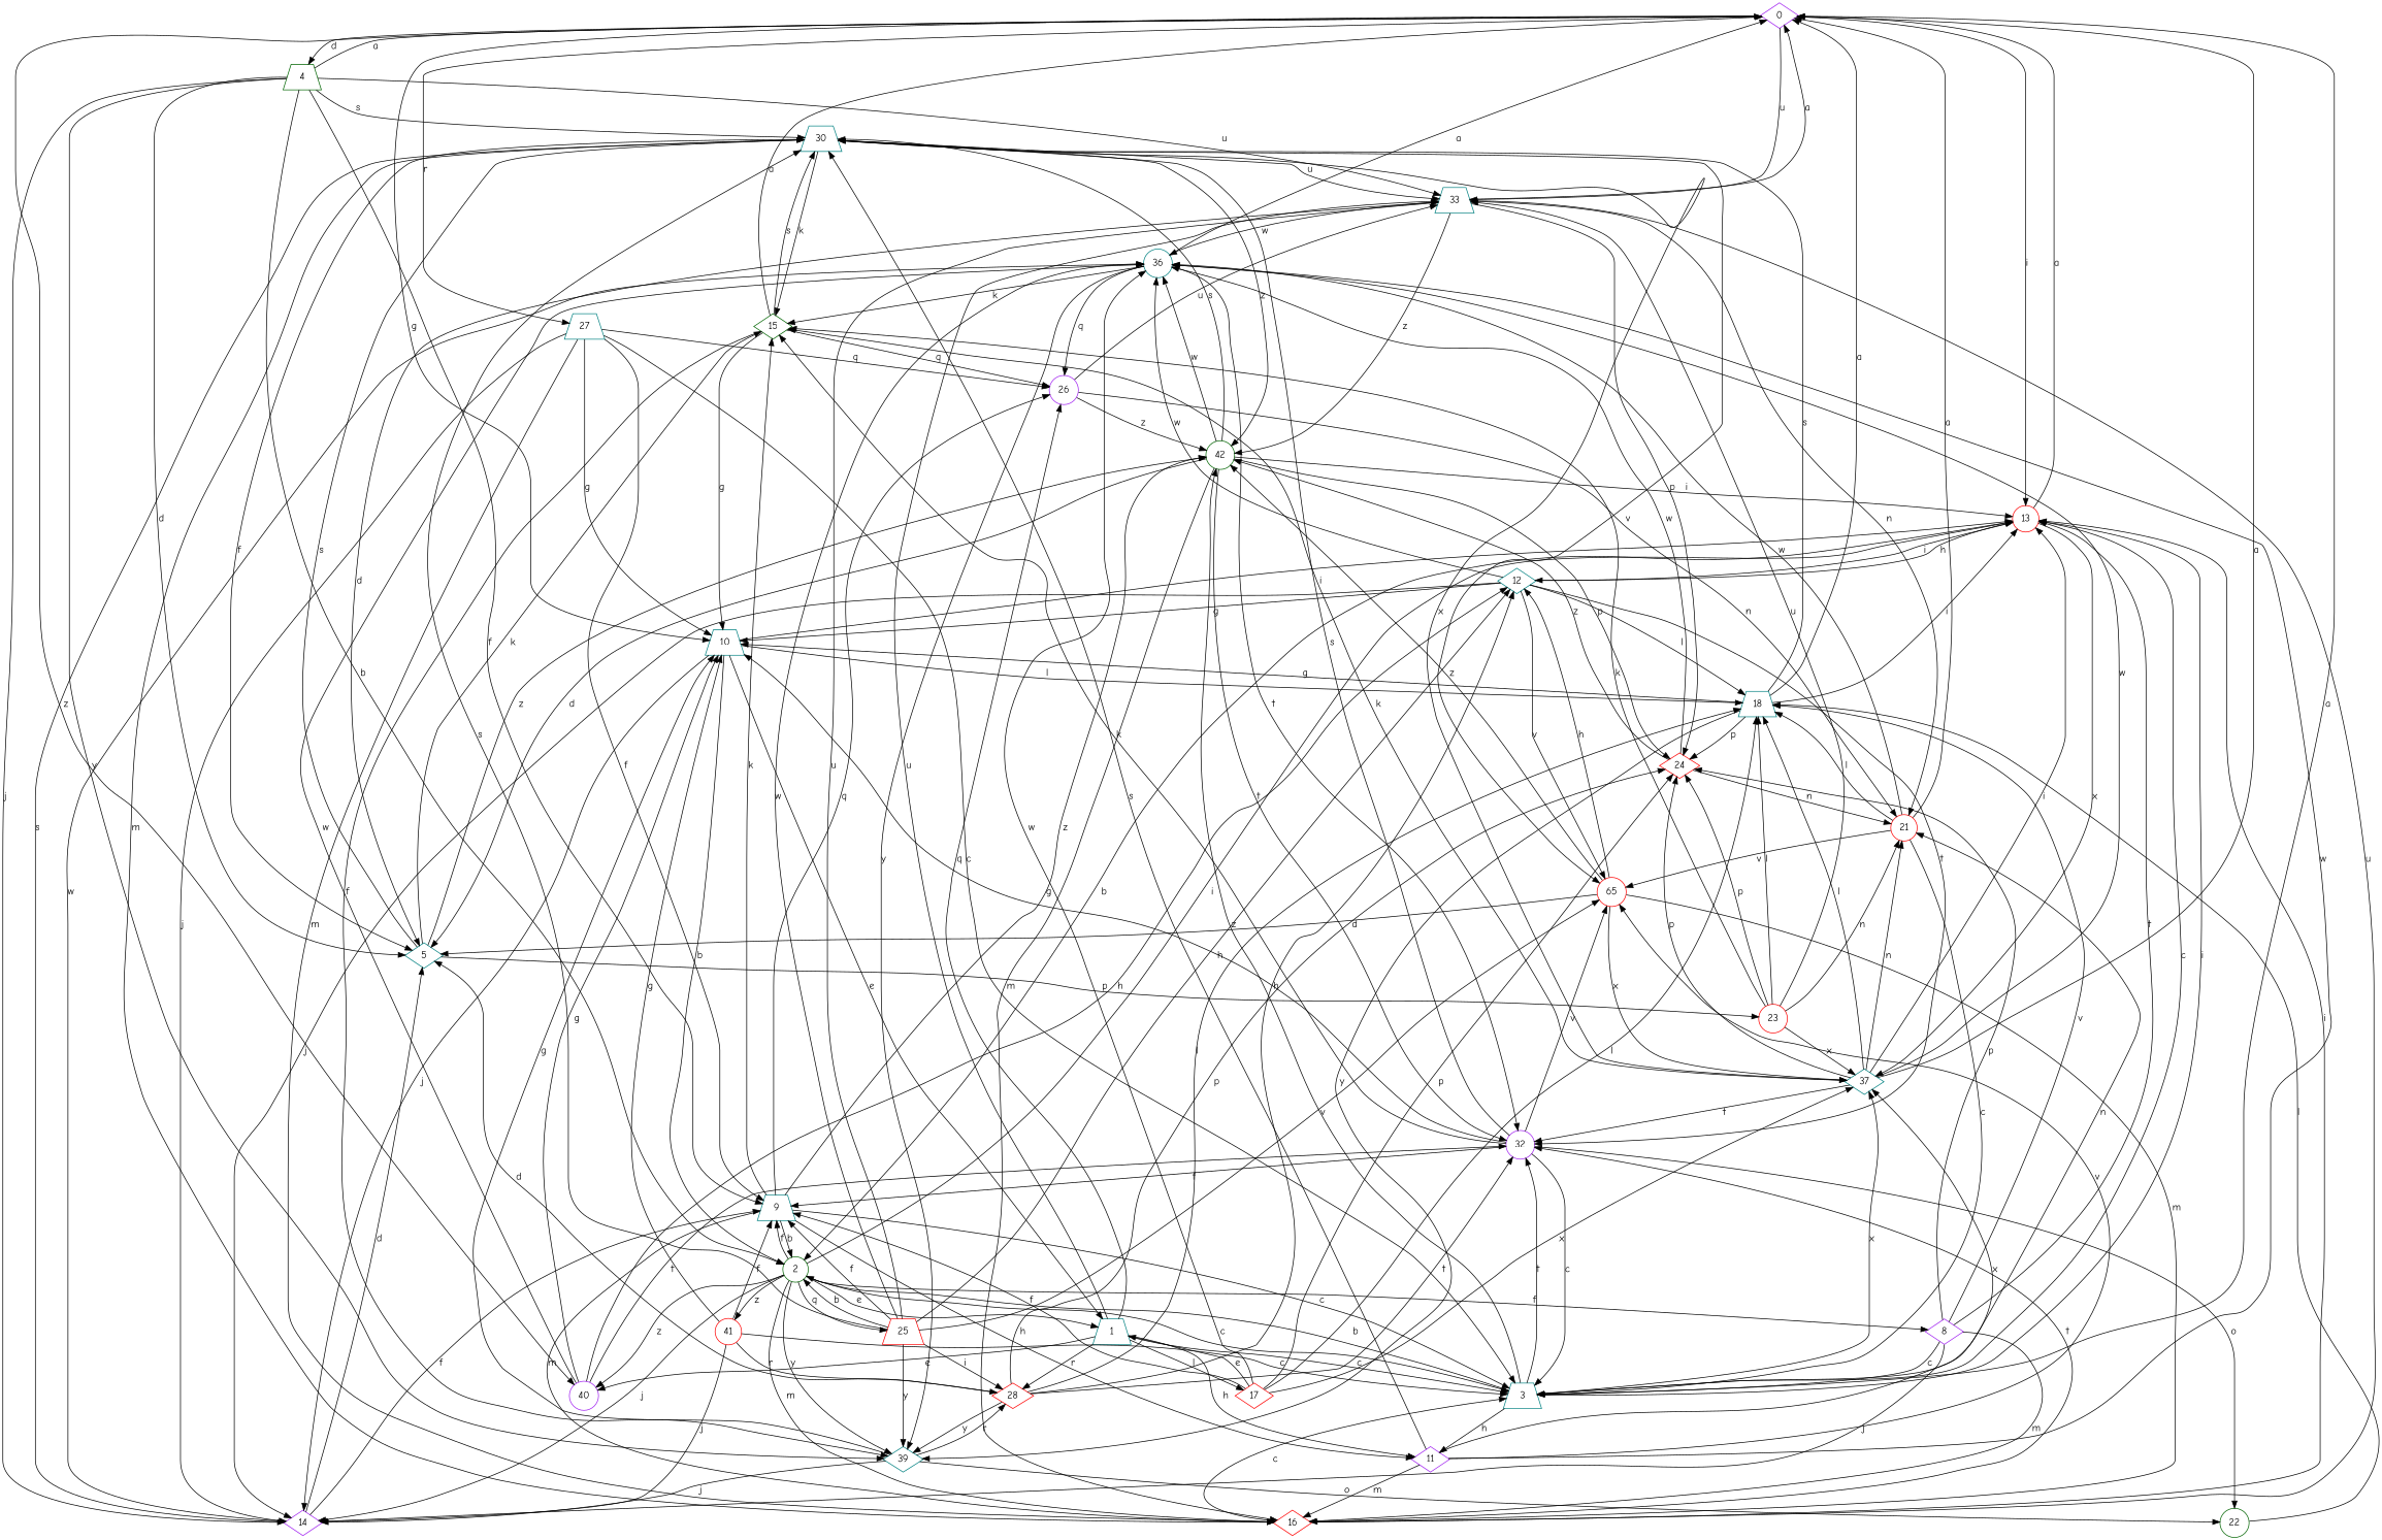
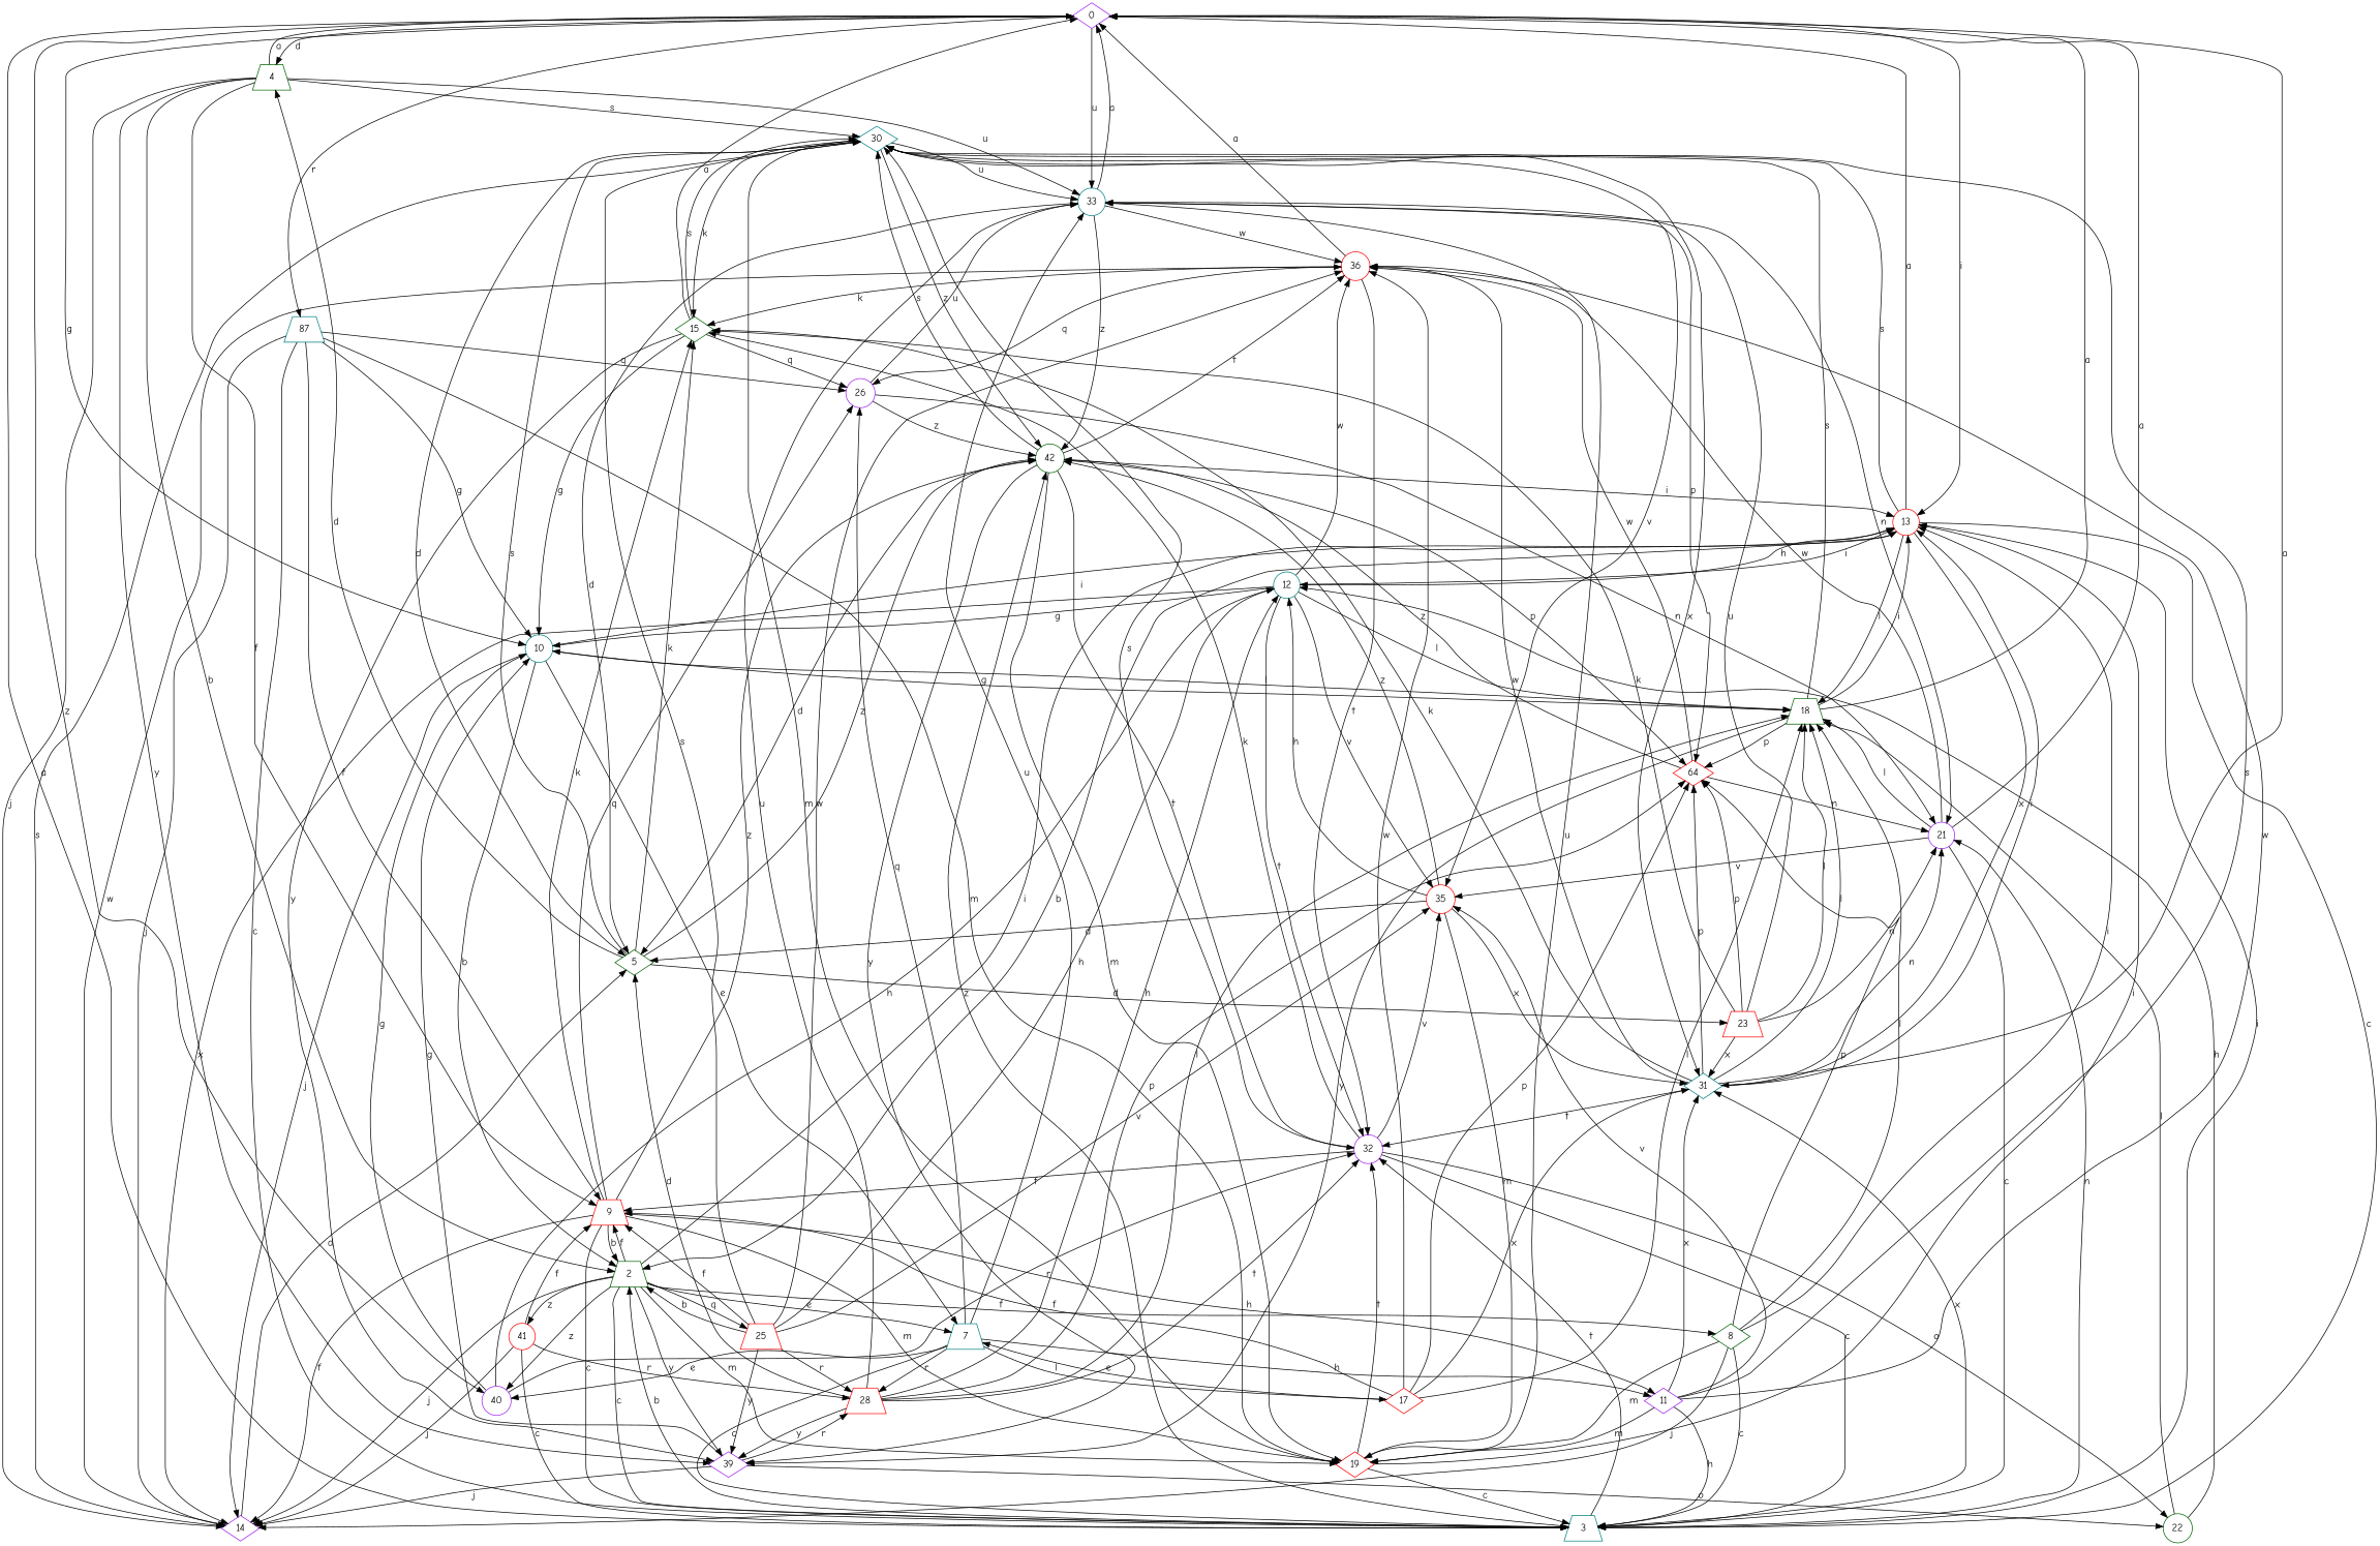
  strict digraph {
    fontname="Comic Neue"
    node [color=teal fontname="Comic Neue" shape=circle]
    edge [fontname="Comic Neue"]
    0 [color=purple shape=diamond]
    4 [color=darkgreen shape=trapezium]
-   10 [shape=trapezium]
+   10
    13 [color=red]
-   27 [shape=trapezium]
-   33 [shape=trapezium]
+   27 [shape=trapezium label=87]
+   33
    40 [color=purple]
-   2 [color=darkgreen]
-   9 [shape=trapezium]
+   2 [color=darkgreen shape=trapezium]
+   9 [color=red shape=trapezium]
    14 [color=purple shape=diamond]
-   39 [shape=diamond]
-   5 [shape=diamond]
-   30 [shape=trapezium]
-   7 [shape=trapezium label=1]
-   18 [shape=trapezium]
+   39 [color=purple shape=diamond]
+   5 [color=darkgreen shape=diamond]
+   30 [shape=diamond]
+   7 [shape=trapezium]
+   18 [color=darkgreen shape=trapezium]
    3 [shape=trapezium]
-   37 [shape=diamond]
-   12 [shape=diamond]
-   19 [color=red shape=diamond label=16]
+   37 [shape=diamond label=31]
+   12
+   19 [color=red shape=diamond]
    26 [color=purple]
-   21 [color=red]
+   21 [color=purple]
    42 [color=darkgreen]
-   24 [color=red shape=diamond]
-   36
+   24 [color=red shape=diamond label=64]
+   36 [color=red]
    32 [color=purple]
-   8 [color=purple shape=diamond]
+   8 [color=darkgreen shape=diamond]
    25 [color=red shape=trapezium]
    41 [color=red]
    11 [color=purple shape=diamond]
    17 [color=red shape=diamond]
-   28 [color=red shape=diamond]
+   28 [color=red shape=trapezium]
    15 [color=darkgreen shape=diamond]
-   35 [color=red label=65]
+   35 [color=red]
    22 [color=darkgreen]
-   23 [color=red]
+   23 [color=red shape=trapezium]
    0 -> 4 [label=d]
    0 -> 10 [label=g]
    0 -> 13 [label=i]
    0 -> 27 [label=r]
    0 -> 33 [label=u]
    0 -> 40 [label=z]
    4 -> 0 [label=a]
    4 -> 33 [label=u]
    4 -> 2 [label=b]
    4 -> 9 [label=f]
    4 -> 14 [label=j]
    4 -> 39 [label=y]
-   4 -> 5 [label=d]
+   5 -> 4 [label=d]
    4 -> 30 [label=s]
    10 -> 13 [label=i]
    10 -> 2 [label=b]
    10 -> 14 [label=j]
    10 -> 7 [label=e]
    10 -> 18 [label=l]
    13 -> 0 [label=a]
    13 -> 2 [label=b]
+   13 -> 30 [label=s]
+   13 -> 18 [label=l]
    13 -> 3 [label=c]
    13 -> 37 [label=x]
    13 -> 12 [label=h]
    27 -> 10 [label=g]
    27 -> 9 [label=f]
    27 -> 14 [label=j]
    27 -> 3 [label=c]
    27 -> 19 [label=m]
    27 -> 26 [label=q]
    33 -> 0 [label=a]
    33 -> 5 [label=d]
    33 -> 21 [label=n]
    33 -> 42 [label=z]
    33 -> 24 [label=p]
    33 -> 36 [label=w]
    40 -> 10 [label=g]
    40 -> 12 [label=h]
-   40 -> 36 [label=w]
-   40 -> 32 [label=t]
+   40 -> 32 [label=r]
    2 -> 13 [label=i]
    2 -> 40 [label=z]
    2 -> 9 [label=f]
    2 -> 14 [label=j]
    2 -> 39 [label=y]
    2 -> 7 [label=e]
    2 -> 3 [label=c]
    2 -> 19 [label=m]
    2 -> 8 [label=f]
    2 -> 25 [label=q]
    2 -> 41 [label=z]
    9 -> 2 [label=b]
    9 -> 3 [label=c]
    9 -> 19 [label=m]
    9 -> 26 [label=q]
    9 -> 42 [label=z]
    9 -> 11 [label=h]
    9 -> 15 [label=k]
-   14 -> 9 [label=f]
+   9 -> 14 [label=f]
    14 -> 5 [label=d]
    14 -> 30 [label=s]
    14 -> 36 [label=w]
    39 -> 10 [label=g]
    39 -> 14 [label=j]
    39 -> 28 [label=r]
    39 -> 22 [label=o]
    5 -> 30 [label=s]
    5 -> 42 [label=z]
    5 -> 15 [label=k]
-   5 -> 23 [label=p]
+   5 -> 23 [label=d]
    30 -> 33 [label=u]
-   30 -> 5 [label=f]
+   30 -> 5 [label=d]
    30 -> 37 [label=x]
    30 -> 19 [label=m]
    30 -> 42 [label=z]
    30 -> 15 [label=k]
    30 -> 35 [label=v]
    7 -> 33 [label=u]
    7 -> 40 [label=e]
    7 -> 3 [label=c]
    7 -> 26 [label=q]
    7 -> 11 [label=h]
    7 -> 17 [label=l]
    7 -> 28 [label=r]
    18 -> 0 [label=a]
    18 -> 10 [label=g]
    18 -> 13 [label=i]
    18 -> 39 [label=y]
    18 -> 30 [label=s]
    18 -> 24 [label=p]
    3 -> 0 [label=a]
    3 -> 13 [label=i]
    3 -> 2 [label=b]
    3 -> 37 [label=x]
    3 -> 21 [label=n]
    3 -> 42 [label=z]
    3 -> 32 [label=t]
-   3 -> 11 [label=h]
+   11 -> 3 [label=h]
    37 -> 0 [label=a]
    37 -> 13 [label=i]
    37 -> 18 [label=l]
    37 -> 21 [label=n]
    37 -> 24 [label=p]
    37 -> 36 [label=w]
    37 -> 32 [label=t]
    37 -> 15 [label=k]
    12 -> 10 [label=g]
    12 -> 13 [label=i]
-   12 -> 14 [label=j]
+   12 -> 14 [label=x]
    12 -> 18 [label=l]
    12 -> 36 [label=w]
    12 -> 32 [label=t]
    12 -> 35 [label=v]
    19 -> 13 [label=i]
    19 -> 33 [label=u]
    19 -> 3 [label=c]
    19 -> 32 [label=t]
    26 -> 33 [label=u]
    26 -> 21 [label=n]
    26 -> 42 [label=z]
    21 -> 0 [label=a]
    21 -> 18 [label=l]
    21 -> 3 [label=c]
    21 -> 36 [label=w]
    21 -> 35 [label=v]
    42 -> 13 [label=i]
    42 -> 5 [label=d]
    42 -> 30 [label=s]
    42 -> 19 [label=m]
    42 -> 24 [label=p]
-   42 -> 36 [label=w]
+   42 -> 36 [label=t]
    42 -> 32 [label=t]
    24 -> 21 [label=n]
    24 -> 42 [label=z]
    24 -> 36 [label=w]
    36 -> 0 [label=a]
-   36 -> 39 [label=y]
+   42 -> 39 [label=y]
    36 -> 26 [label=q]
    36 -> 32 [label=t]
    36 -> 15 [label=k]
-   32 -> 10 [label=g]
    32 -> 9 [label=f]
    32 -> 30 [label=s]
    32 -> 3 [label=c]
    32 -> 15 [label=k]
    32 -> 35 [label=v]
    32 -> 22 [label=o]
-   8 -> 13 [label=t]
+   8 -> 13 [label=i]
    8 -> 14 [label=j]
-   8 -> 18 [label=v]
+   8 -> 18 [label=l]
    8 -> 3 [label=c]
    8 -> 19 [label=m]
    8 -> 24 [label=p]
    25 -> 2 [label=b]
    25 -> 9 [label=f]
    25 -> 39 [label=y]
    25 -> 30 [label=s]
    25 -> 12 [label=h]
    25 -> 36 [label=w]
-   25 -> 28 [label=i]
+   25 -> 28 [label=r]
    25 -> 35 [label=v]
-   41 -> 10 [label=g]
    41 -> 9 [label=f]
    41 -> 14 [label=j]
    41 -> 3 [label=c]
    41 -> 28 [label=r]
    11 -> 30 [label=s]
    11 -> 37 [label=x]
    11 -> 19 [label=m]
    11 -> 36 [label=w]
    11 -> 35 [label=v]
    17 -> 9 [label=f]
    17 -> 7 [label=e]
    17 -> 18 [label=l]
    17 -> 37 [label=x]
    17 -> 24 [label=p]
    17 -> 36 [label=w]
-   25 -> 33 [label=u]
+   28 -> 33 [label=u]
    28 -> 39 [label=y]
    28 -> 5 [label=d]
    28 -> 18 [label=l]
    28 -> 12 [label=h]
    28 -> 24 [label=p]
    28 -> 32 [label=t]
    15 -> 0 [label=a]
    15 -> 10 [label=g]
-   15 -> 39 [label=f]
+   15 -> 39 [label=y]
    15 -> 30 [label=s]
    15 -> 26 [label=q]
    35 -> 5 [label=d]
    35 -> 37 [label=x]
    35 -> 12 [label=h]
    35 -> 19 [label=m]
    35 -> 42 [label=z]
    22 -> 18 [label=l]
+   22 -> 12 [label=h]
    23 -> 33 [label=u]
    23 -> 18 [label=l]
    23 -> 37 [label=x]
    23 -> 21 [label=n]
    23 -> 24 [label=p]
    23 -> 15 [label=k]
  }
